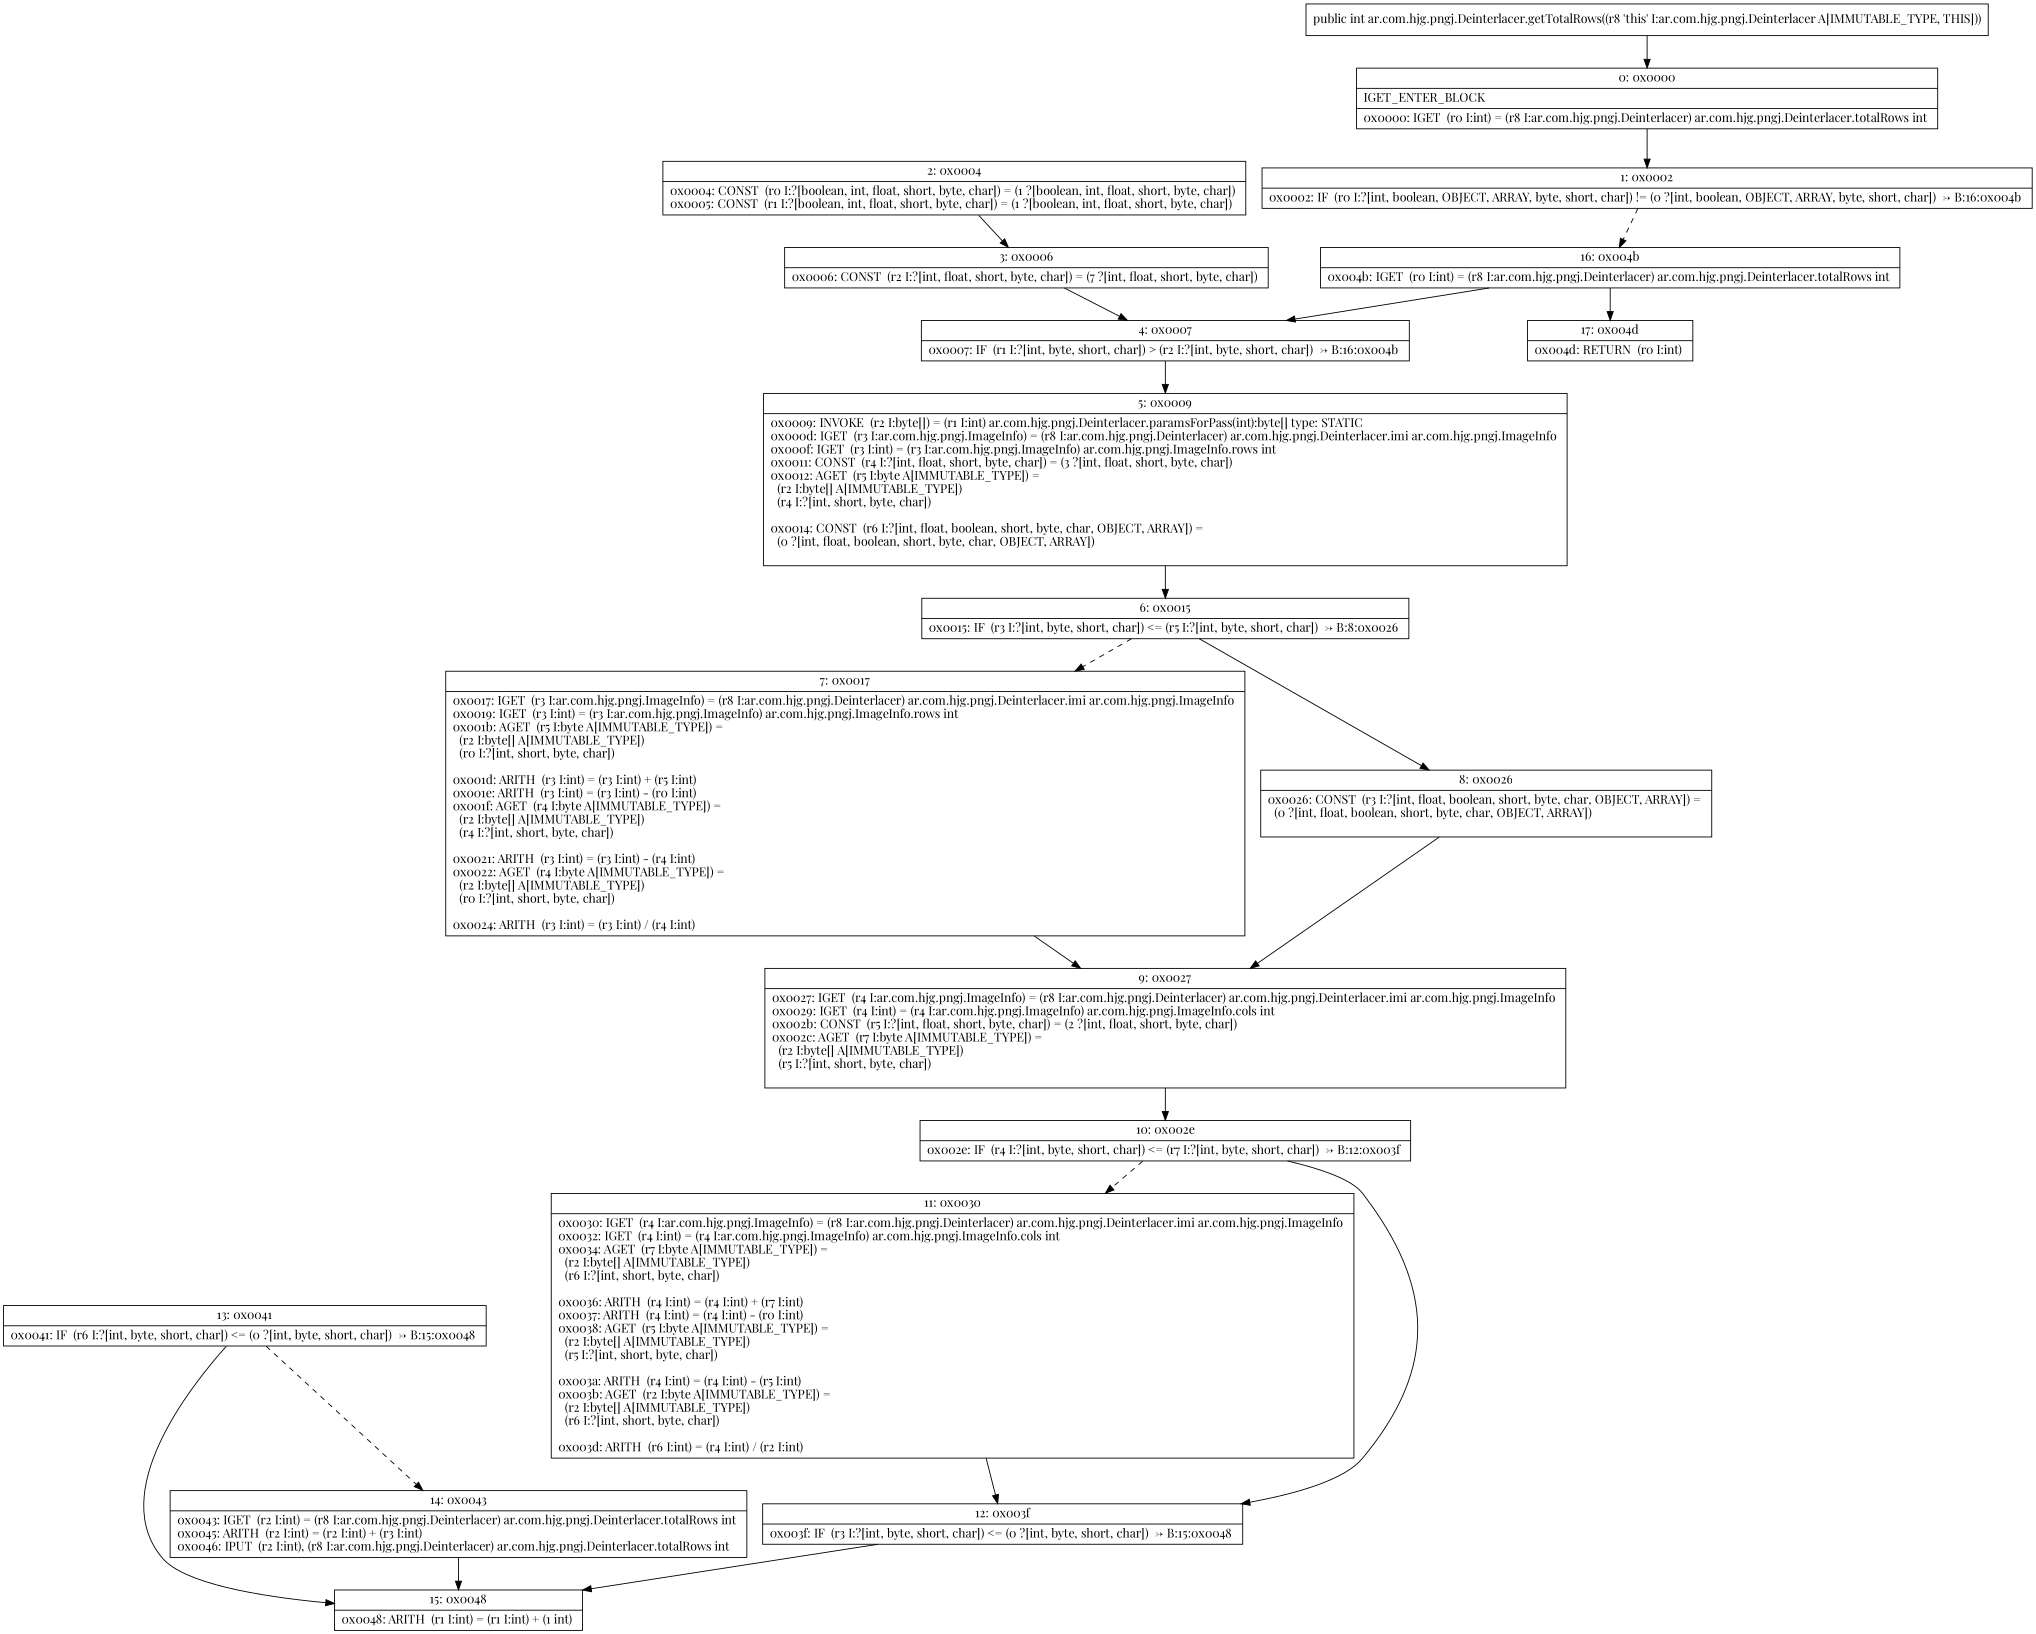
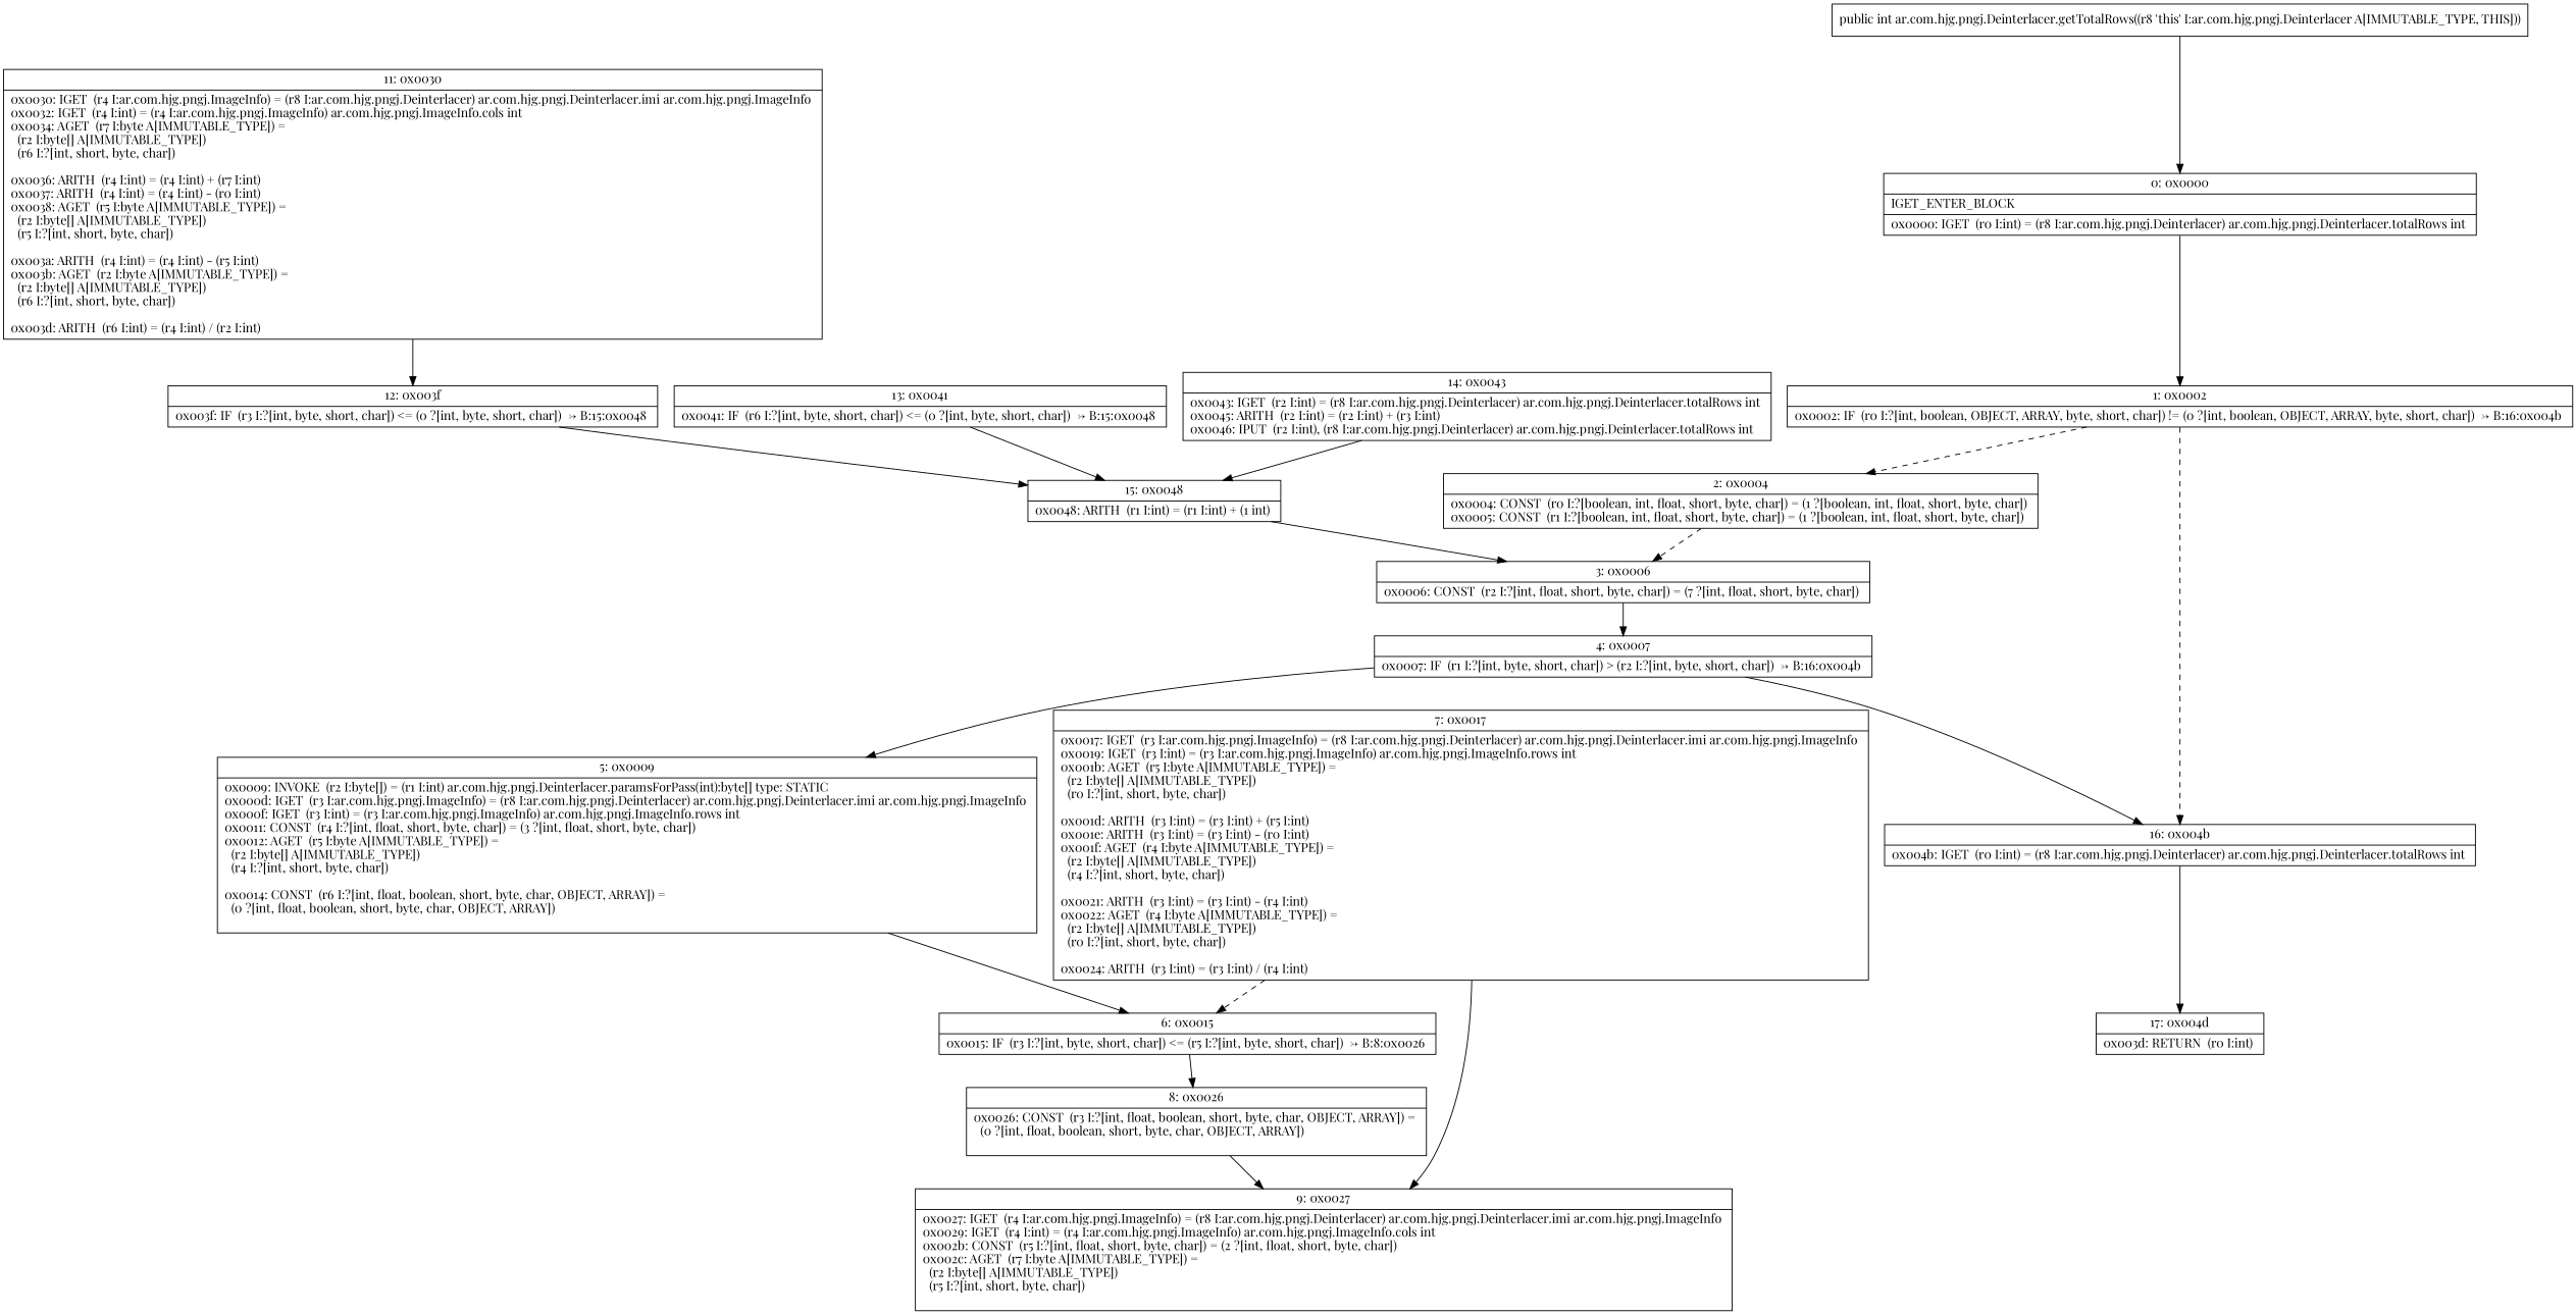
  digraph {
    fontname="Playfair Display"
    node [fontname="Playfair Display" shape=record]
    edge [fontname="Playfair Display"]
    n1 [label="{0\:\ 0x0000|IGET_ENTER_BLOCK\l|0x0000: IGET  (r0 I:int) = (r8 I:ar.com.hjg.pngj.Deinterlacer) ar.com.hjg.pngj.Deinterlacer.totalRows int \l}"]
    n2 [label="{1\:\ 0x0002|0x0002: IF  (r0 I:?[int, boolean, OBJECT, ARRAY, byte, short, char]) != (0 ?[int, boolean, OBJECT, ARRAY, byte, short, char])  \-\> B:16:0x004b \l}"]
    n3 [label="{2\:\ 0x0004|0x0004: CONST  (r0 I:?[boolean, int, float, short, byte, char]) = (1 ?[boolean, int, float, short, byte, char]) \l0x0005: CONST  (r1 I:?[boolean, int, float, short, byte, char]) = (1 ?[boolean, int, float, short, byte, char]) \l}"]
    n4 [label="{16\:\ 0x004b|0x004b: IGET  (r0 I:int) = (r8 I:ar.com.hjg.pngj.Deinterlacer) ar.com.hjg.pngj.Deinterlacer.totalRows int \l}"]
    n5 [label="{3\:\ 0x0006|0x0006: CONST  (r2 I:?[int, float, short, byte, char]) = (7 ?[int, float, short, byte, char]) \l}"]
-   n6 [label="{17\:\ 0x004d|0x004d: RETURN  (r0 I:int) \l}"]
+   n6 [label="{17\:\ 0x004d|0x003d: RETURN  (r0 I:int) \l}"]
    n7 [label="{4\:\ 0x0007|0x0007: IF  (r1 I:?[int, byte, short, char]) \> (r2 I:?[int, byte, short, char])  \-\> B:16:0x004b \l}"]
    n8 [label="{5\:\ 0x0009|0x0009: INVOKE  (r2 I:byte[]) = (r1 I:int) ar.com.hjg.pngj.Deinterlacer.paramsForPass(int):byte[] type: STATIC \l0x000d: IGET  (r3 I:ar.com.hjg.pngj.ImageInfo) = (r8 I:ar.com.hjg.pngj.Deinterlacer) ar.com.hjg.pngj.Deinterlacer.imi ar.com.hjg.pngj.ImageInfo \l0x000f: IGET  (r3 I:int) = (r3 I:ar.com.hjg.pngj.ImageInfo) ar.com.hjg.pngj.ImageInfo.rows int \l0x0011: CONST  (r4 I:?[int, float, short, byte, char]) = (3 ?[int, float, short, byte, char]) \l0x0012: AGET  (r5 I:byte A[IMMUTABLE_TYPE]) = \l  (r2 I:byte[] A[IMMUTABLE_TYPE])\l  (r4 I:?[int, short, byte, char])\l \l0x0014: CONST  (r6 I:?[int, float, boolean, short, byte, char, OBJECT, ARRAY]) = \l  (0 ?[int, float, boolean, short, byte, char, OBJECT, ARRAY])\l \l}"]
    n9 [label="{6\:\ 0x0015|0x0015: IF  (r3 I:?[int, byte, short, char]) \<= (r5 I:?[int, byte, short, char])  \-\> B:8:0x0026 \l}"]
    n10 [label="{7\:\ 0x0017|0x0017: IGET  (r3 I:ar.com.hjg.pngj.ImageInfo) = (r8 I:ar.com.hjg.pngj.Deinterlacer) ar.com.hjg.pngj.Deinterlacer.imi ar.com.hjg.pngj.ImageInfo \l0x0019: IGET  (r3 I:int) = (r3 I:ar.com.hjg.pngj.ImageInfo) ar.com.hjg.pngj.ImageInfo.rows int \l0x001b: AGET  (r5 I:byte A[IMMUTABLE_TYPE]) = \l  (r2 I:byte[] A[IMMUTABLE_TYPE])\l  (r0 I:?[int, short, byte, char])\l \l0x001d: ARITH  (r3 I:int) = (r3 I:int) + (r5 I:int) \l0x001e: ARITH  (r3 I:int) = (r3 I:int) \- (r0 I:int) \l0x001f: AGET  (r4 I:byte A[IMMUTABLE_TYPE]) = \l  (r2 I:byte[] A[IMMUTABLE_TYPE])\l  (r4 I:?[int, short, byte, char])\l \l0x0021: ARITH  (r3 I:int) = (r3 I:int) \- (r4 I:int) \l0x0022: AGET  (r4 I:byte A[IMMUTABLE_TYPE]) = \l  (r2 I:byte[] A[IMMUTABLE_TYPE])\l  (r0 I:?[int, short, byte, char])\l \l0x0024: ARITH  (r3 I:int) = (r3 I:int) \/ (r4 I:int) \l}"]
    n11 [label="{8\:\ 0x0026|0x0026: CONST  (r3 I:?[int, float, boolean, short, byte, char, OBJECT, ARRAY]) = \l  (0 ?[int, float, boolean, short, byte, char, OBJECT, ARRAY])\l \l}"]
    n12 [label="{9\:\ 0x0027|0x0027: IGET  (r4 I:ar.com.hjg.pngj.ImageInfo) = (r8 I:ar.com.hjg.pngj.Deinterlacer) ar.com.hjg.pngj.Deinterlacer.imi ar.com.hjg.pngj.ImageInfo \l0x0029: IGET  (r4 I:int) = (r4 I:ar.com.hjg.pngj.ImageInfo) ar.com.hjg.pngj.ImageInfo.cols int \l0x002b: CONST  (r5 I:?[int, float, short, byte, char]) = (2 ?[int, float, short, byte, char]) \l0x002c: AGET  (r7 I:byte A[IMMUTABLE_TYPE]) = \l  (r2 I:byte[] A[IMMUTABLE_TYPE])\l  (r5 I:?[int, short, byte, char])\l \l}"]
-   n13 [label="{10\:\ 0x002e|0x002e: IF  (r4 I:?[int, byte, short, char]) \<= (r7 I:?[int, byte, short, char])  \-\> B:12:0x003f \l}"]
    n14 [label="{11\:\ 0x0030|0x0030: IGET  (r4 I:ar.com.hjg.pngj.ImageInfo) = (r8 I:ar.com.hjg.pngj.Deinterlacer) ar.com.hjg.pngj.Deinterlacer.imi ar.com.hjg.pngj.ImageInfo \l0x0032: IGET  (r4 I:int) = (r4 I:ar.com.hjg.pngj.ImageInfo) ar.com.hjg.pngj.ImageInfo.cols int \l0x0034: AGET  (r7 I:byte A[IMMUTABLE_TYPE]) = \l  (r2 I:byte[] A[IMMUTABLE_TYPE])\l  (r6 I:?[int, short, byte, char])\l \l0x0036: ARITH  (r4 I:int) = (r4 I:int) + (r7 I:int) \l0x0037: ARITH  (r4 I:int) = (r4 I:int) \- (r0 I:int) \l0x0038: AGET  (r5 I:byte A[IMMUTABLE_TYPE]) = \l  (r2 I:byte[] A[IMMUTABLE_TYPE])\l  (r5 I:?[int, short, byte, char])\l \l0x003a: ARITH  (r4 I:int) = (r4 I:int) \- (r5 I:int) \l0x003b: AGET  (r2 I:byte A[IMMUTABLE_TYPE]) = \l  (r2 I:byte[] A[IMMUTABLE_TYPE])\l  (r6 I:?[int, short, byte, char])\l \l0x003d: ARITH  (r6 I:int) = (r4 I:int) \/ (r2 I:int) \l}"]
    n15 [label="{12\:\ 0x003f|0x003f: IF  (r3 I:?[int, byte, short, char]) \<= (0 ?[int, byte, short, char])  \-\> B:15:0x0048 \l}"]
    n16 [label="{15\:\ 0x0048|0x0048: ARITH  (r1 I:int) = (r1 I:int) + (1 int) \l}"]
    n17 [label="{13\:\ 0x0041|0x0041: IF  (r6 I:?[int, byte, short, char]) \<= (0 ?[int, byte, short, char])  \-\> B:15:0x0048 \l}"]
    n18 [label="{14\:\ 0x0043|0x0043: IGET  (r2 I:int) = (r8 I:ar.com.hjg.pngj.Deinterlacer) ar.com.hjg.pngj.Deinterlacer.totalRows int \l0x0045: ARITH  (r2 I:int) = (r2 I:int) + (r3 I:int) \l0x0046: IPUT  (r2 I:int), (r8 I:ar.com.hjg.pngj.Deinterlacer) ar.com.hjg.pngj.Deinterlacer.totalRows int \l}"]
    n19 [label="{public int ar.com.hjg.pngj.Deinterlacer.getTotalRows((r8 'this' I:ar.com.hjg.pngj.Deinterlacer A[IMMUTABLE_TYPE, THIS])) }"]
    n1 -> n2
+   n2 -> n3 [style=dashed]
    n2 -> n4 [style=dashed]
-   n3 -> n5
+   n3 -> n5 [style=dashed]
    n4 -> n6
    n5 -> n7
-   n4 -> n7
+   n7 -> n4
    n7 -> n8 [style=solid]
    n8 -> n9
-   n9 -> n10 [style=dashed]
+   n10 -> n9 [style=dashed]
    n9 -> n11
    n10 -> n12
    n11 -> n12
-   n12 -> n13
-   n13 -> n14 [style=dashed]
-   n13 -> n15
    n14 -> n15
    n15 -> n16
+   n16 -> n5
    n17 -> n16
-   n17 -> n18 [style=dashed]
    n18 -> n16
    n19 -> n1
  }
